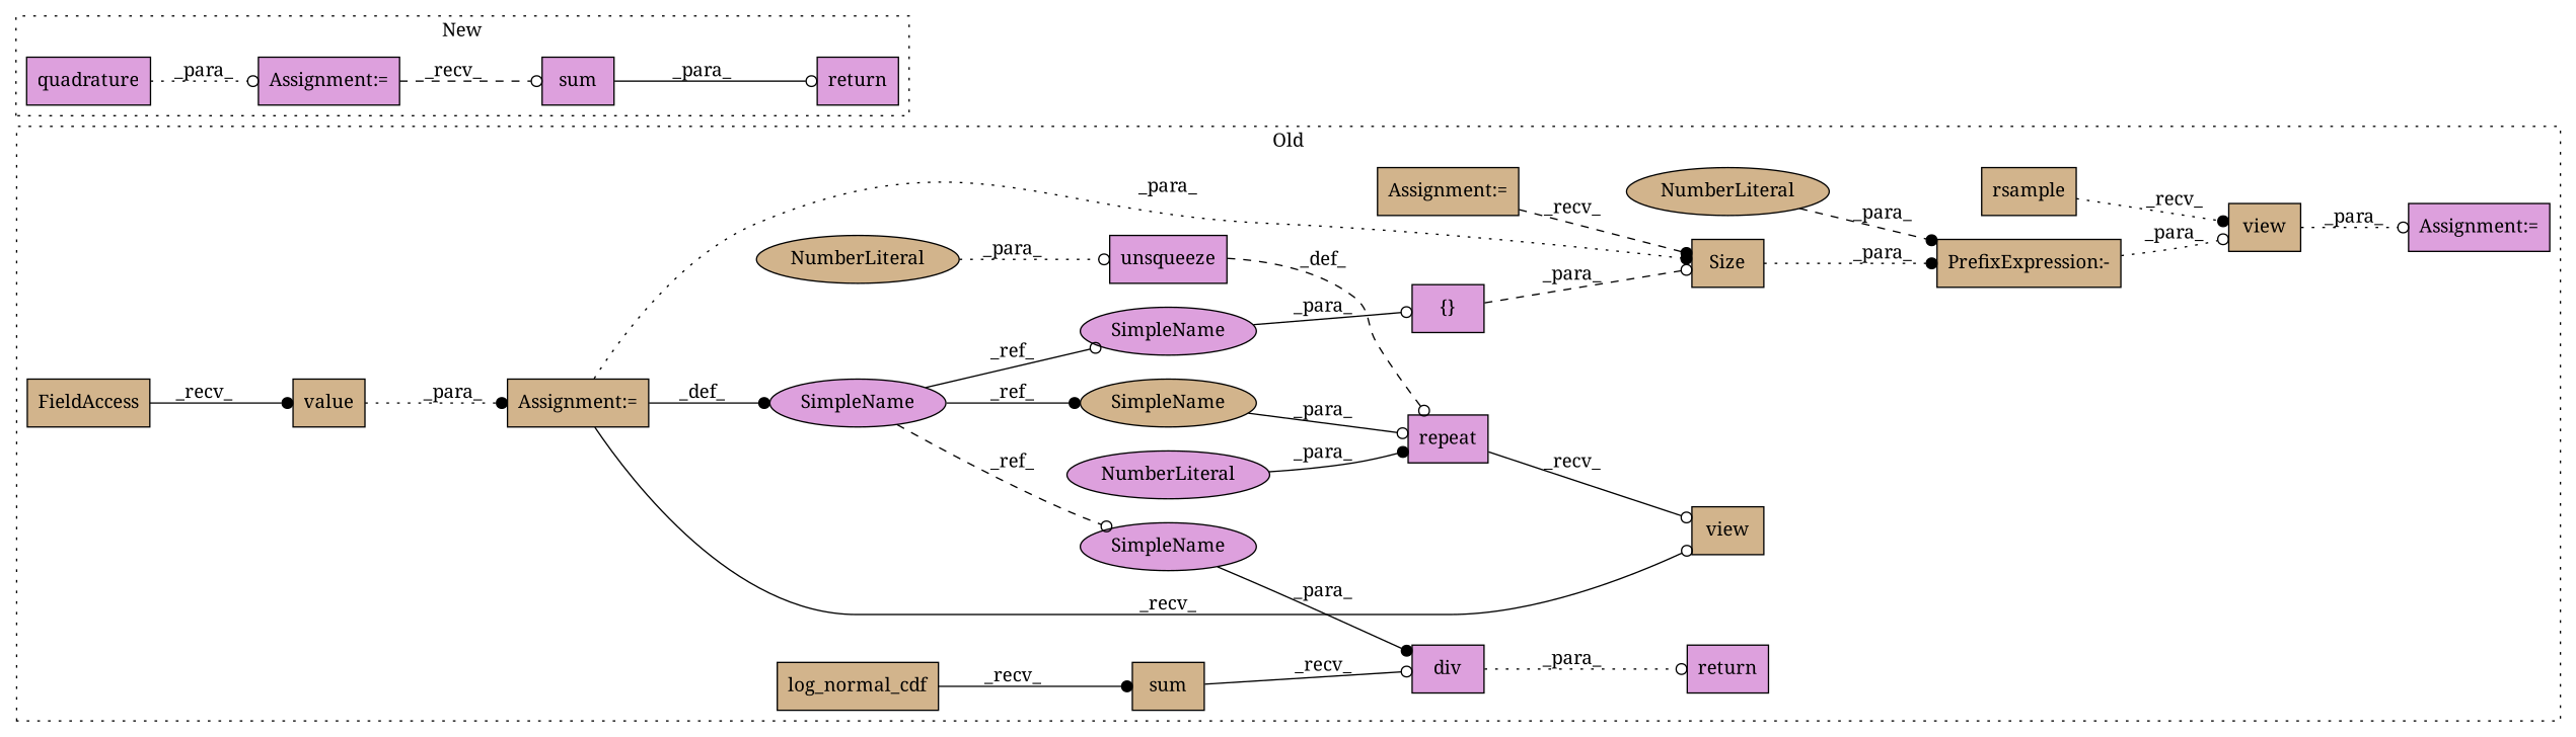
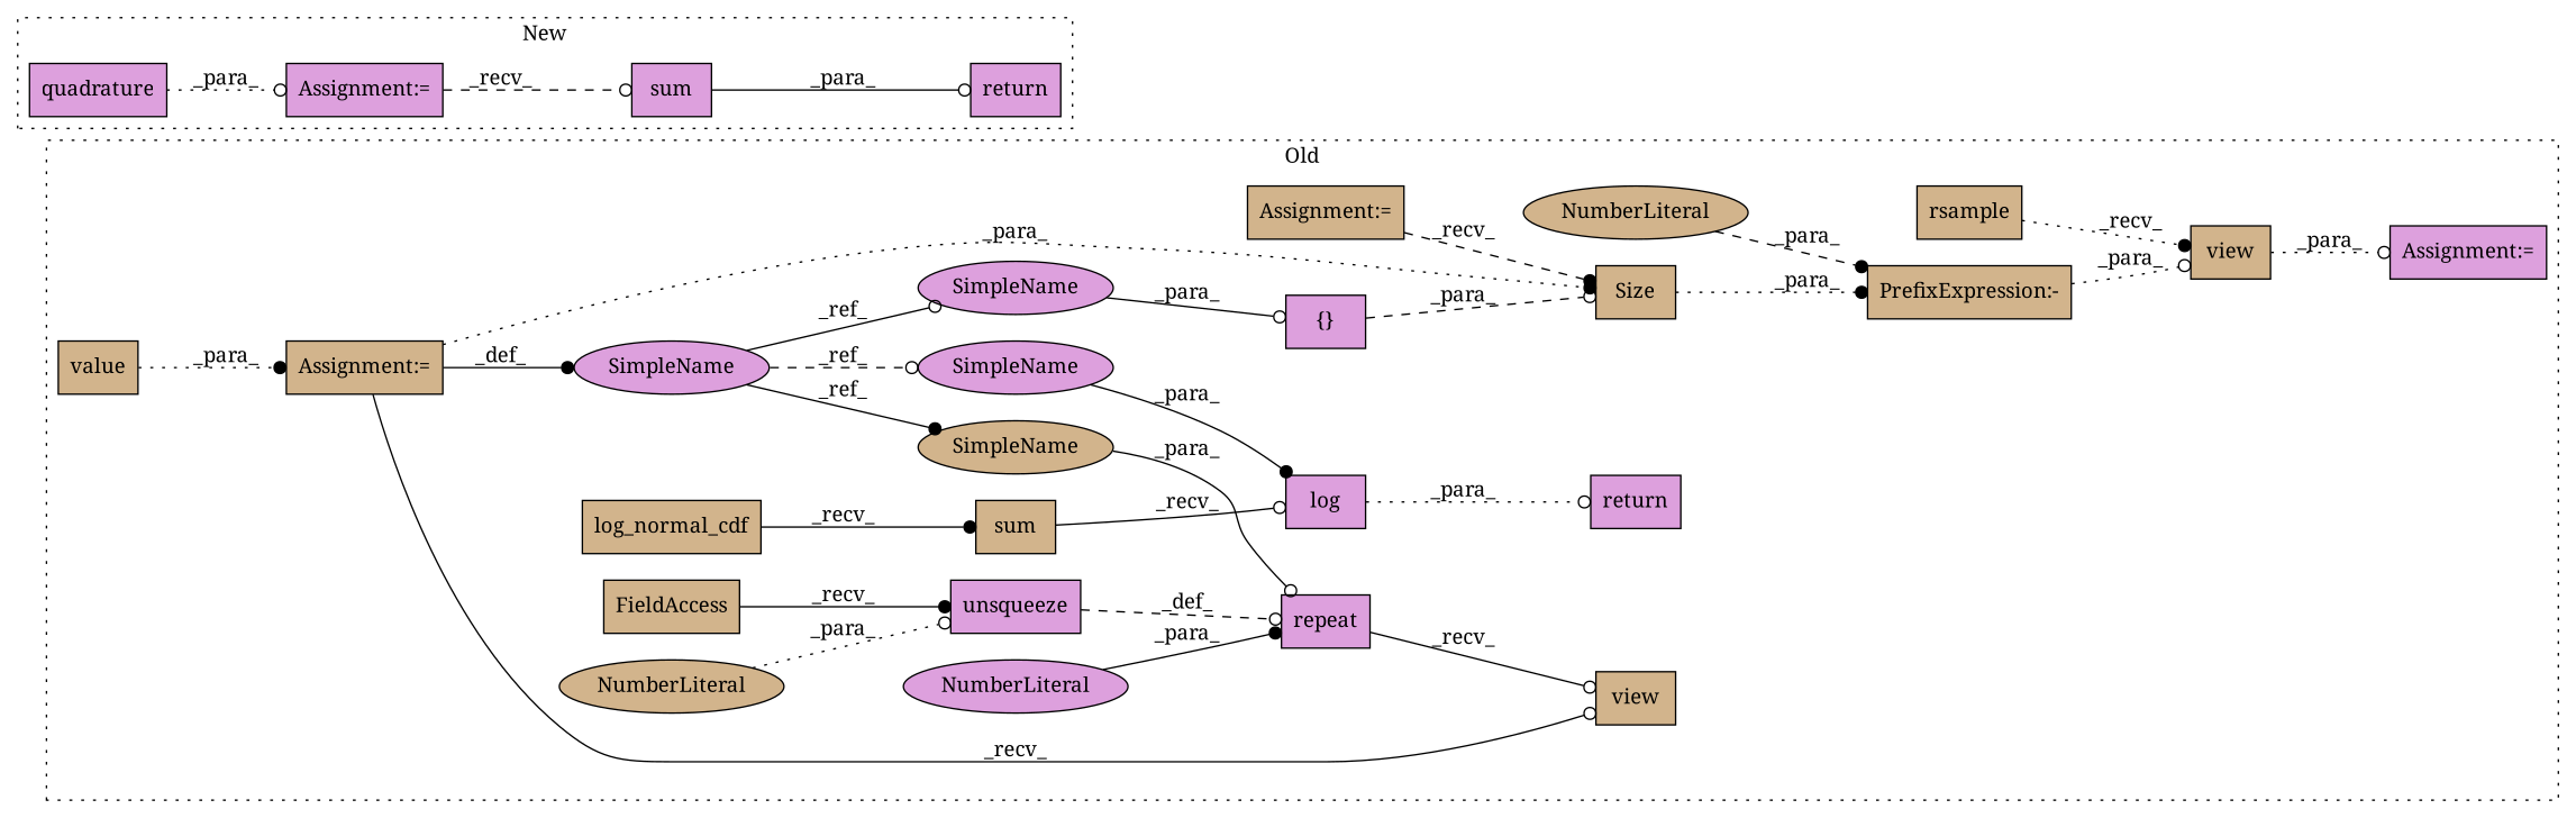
  digraph {
    fontname="Noto Serif"
    rankdir=LR
    node [a=32 fillcolor=plum fontname="Noto Serif" l=1 shape=box style=filled]
    edge [arrowhead=odot fontname="Noto Serif" style=solid]
    n1 [l="7,1" label=repeat s="1168,1188"]
    n2 [a=34 label=NumberLiteral s=1187 shape=ellipse]
    n3 [l="10,1" label=unsqueeze s="1155,1166"]
-   n4 [l="4,1" label=div s="1253,1268"]
+   n4 [l="4,1" label=log s="1253,1268"]
    n5 [a=34 fillcolor=tan label=NumberLiteral s=1165 shape=ellipse]
    n6 [fillcolor=tan l="8,1" label=rsample s="1083,1125"]
    n7 [fillcolor=tan l="5,1" label=view s="1190,1197"]
    n8 [a=4 l="1,1" label="{}" s="1111,1123"]
    n9 [fillcolor=tan l="5,1" label=view s="1127,1134"]
    n10 [fillcolor=tan l="5,1" label=Size s="1097,1124"]
    n11 [a=42 l=11 label=SimpleName s=1006 shape=ellipse]
    n12 [fillcolor=tan l=5 label=sum s=1247]
    n13 [a=38 fillcolor=tan label="PrefixExpression:-" s=1132]
    n14 [a=34 fillcolor=tan label=NumberLiteral s=1133 shape=ellipse]
    n15 [a=7 label="Assignment:=" s=1070]
    n16 [a=7 fillcolor=tan l=5 label="Assignment:=" s=941]
    n17 [a=7 fillcolor=tan label="Assignment:=" s=1017]
    n18 [fillcolor=tan l=7 label=value s=1050]
    n19 [a=22 fillcolor=tan l=31 label=FieldAccess s=1018]
    n20 [fillcolor=tan l="15,1" label=log_normal_cdf s="1211,1245"]
    n21 [a=41 l=7 label=return s=1204]
    n22 [a=42 fillcolor=tan l=11 label=SimpleName s=1175 shape=ellipse]
    n23 [a=42 l=11 label=SimpleName s=1112 shape=ellipse]
    n24 [a=42 l=11 label=SimpleName s=1257 shape=ellipse]
    n25 [l=5 label=sum s=1260]
    n26 [a=7 label="Assignment:=" s=1198]
    n27 [l="11,1" label=quadrature s="1204,1242"]
    n28 [a=41 l=7 label=return s=1249]
    subgraph cluster_1 {
      label=Old
      style=dotted
      n1
      n2
      n3
      n4
      n5
      n6
      n7
      n8
      n9
      n10
      n11
      n12
      n13
      n14
      n15
      n16
      n17
      n18
      n19
      n20
      n21
      n22
      n23
      n24
    }
    subgraph cluster_2 {
      label=New
      style=dotted
      n25
      n26
      n27
      n28
    }
    n1 -> n7 [label=_recv_]
    n2 -> n1 [arrowhead=dot label=_para_]
    n3 -> n1 [label=_def_ style=dashed]
    n4 -> n21 [label=_para_ style=dotted]
    n5 -> n3 [label=_para_ style=dotted]
    n6 -> n9 [arrowhead=dot label=_recv_ style=dotted]
    n8 -> n10 [label=_para_ style=dashed]
    n9 -> n15 [label=_para_ style=dotted]
    n10 -> n13 [arrowhead=dot label=_para_ style=dotted]
    n11 -> n22 [arrowhead=dot label=_ref_]
    n11 -> n23 [label=_ref_]
    n11 -> n24 [label=_ref_ style=dashed]
    n12 -> n4 [label=_recv_]
    n13 -> n9 [label=_para_ style=dotted]
    n14 -> n13 [arrowhead=dot label=_para_ style=dashed]
    n16 -> n10 [arrowhead=dot label=_recv_ style=dashed]
    n17 -> n7 [label=_recv_]
    n17 -> n10 [arrowhead=dot label=_para_ style=dotted]
    n17 -> n11 [arrowhead=dot label=_def_]
    n18 -> n17 [arrowhead=dot label=_para_ style=dotted]
-   n19 -> n18 [arrowhead=dot label=_recv_]
+   n19 -> n3 [arrowhead=dot label=_recv_]
    n20 -> n12 [arrowhead=dot label=_recv_]
    n22 -> n1 [label=_para_]
    n23 -> n8 [label=_para_]
    n24 -> n4 [arrowhead=dot label=_para_]
    n25 -> n28 [label=_para_]
    n26 -> n25 [label=_recv_ style=dashed]
    n27 -> n26 [label=_para_ style=dotted]
  }
